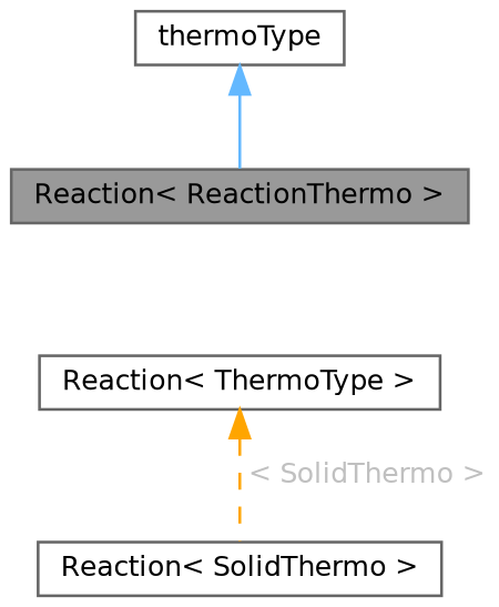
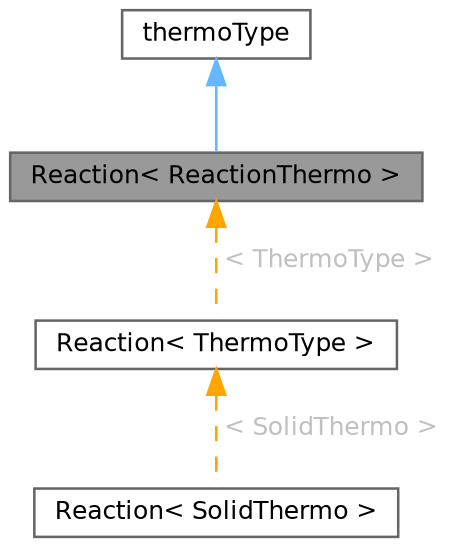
  digraph {
    node [color=gray40 fillcolor=white fontname=Helvetica fontsize=10 shape=box style=filled]
    edge [color=orange dir=back fontcolor=grey fontname=Helvetica fontsize=10 labelfontname=Helvetica labelfontsize=10 style=dashed]
    n1 [fillcolor=grey60 fontcolor=black height=0.2 label="Reaction\< ReactionThermo \>" width=0.4]
    n2 [height=0.2 label="Reaction\< ThermoType \>" width=0.4]
    n3 [height=0.2 label="Reaction\< SolidThermo \>" width=0.4]
    n4 [height=0.2 label=thermoType width=0.4]
+   n1 -> n2 [label=" \< ThermoType \>"]
    n2 -> n3 [label=" \< SolidThermo \>"]
    n4 -> n1 [color=steelblue1 style=solid fontcolor=""]
  }
